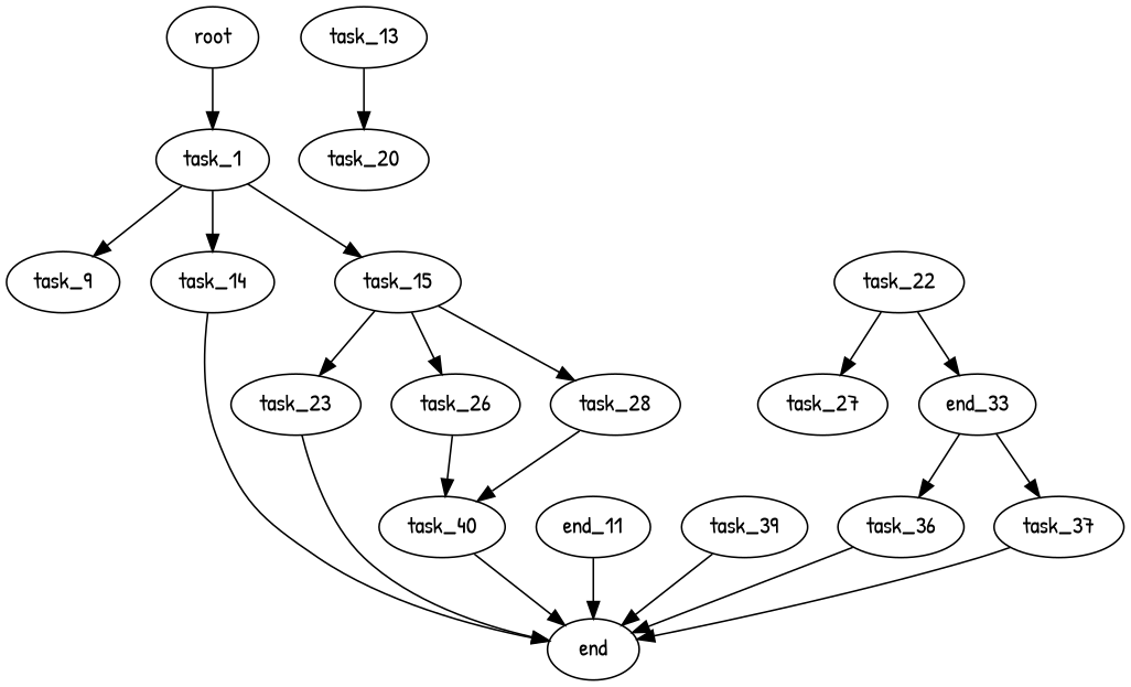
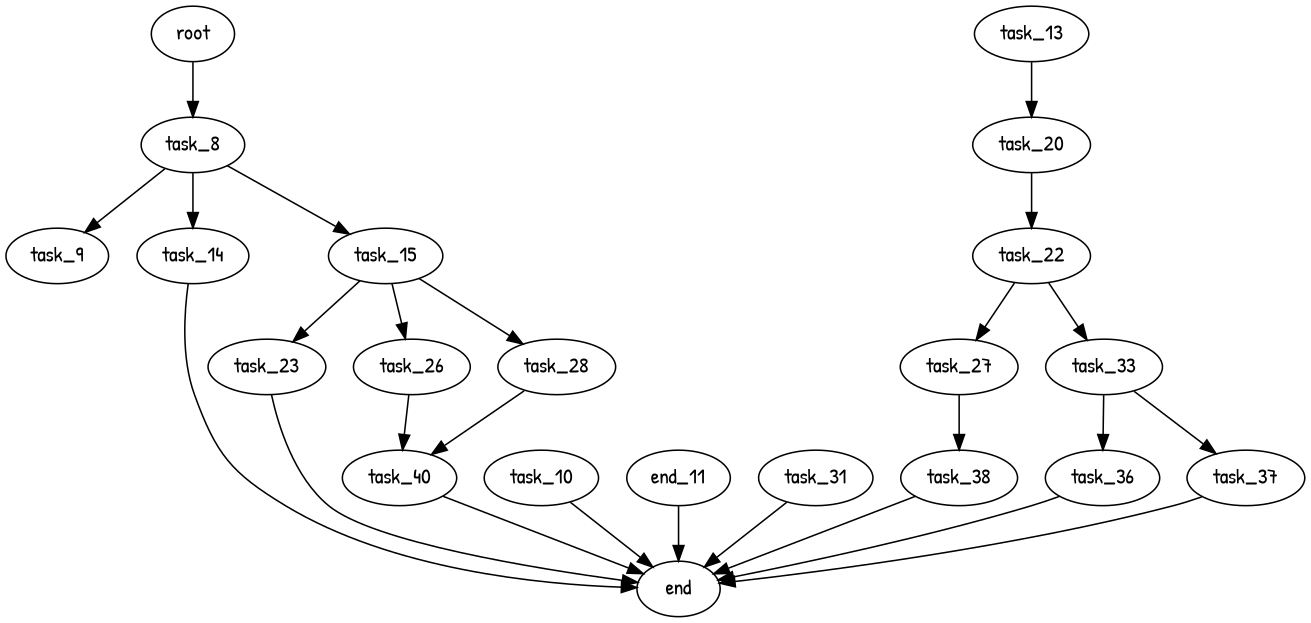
  digraph {
    fontname="Patrick Hand"
    node [fontname="Patrick Hand"]
    edge [fontname="Patrick Hand"]
    root
-   task_1
+   task_1 [label=task_8]
    task_9
    task_14
    task_15
    end
    task_23
    task_26
    task_28
+   task_10
    n11 [label=end_11]
    task_13
    task_20
    task_40
    task_22
    task_27
-   task_33 [label=end_33]
-   task_39
+   task_33
+   task_39 [label=task_31]
+   task_38
    task_36
    task_37
    root -> task_1
    task_1 -> task_9
    task_1 -> task_14
    task_1 -> task_15
    task_14 -> end
    task_15 -> task_23
    task_15 -> task_26
    task_15 -> task_28
    task_23 -> end
    task_26 -> task_40
    task_28 -> task_40
+   task_10 -> end
    n11 -> end
    task_13 -> task_20
+   task_20 -> task_22
    task_40 -> end
    task_22 -> task_27
    task_22 -> task_33
+   task_27 -> task_38
    task_33 -> task_36
    task_33 -> task_37
    task_39 -> end
+   task_38 -> end
    task_36 -> end
    task_37 -> end
  }
